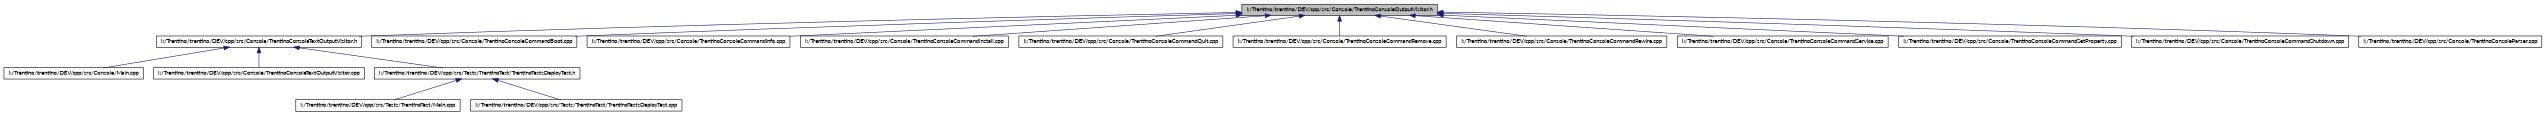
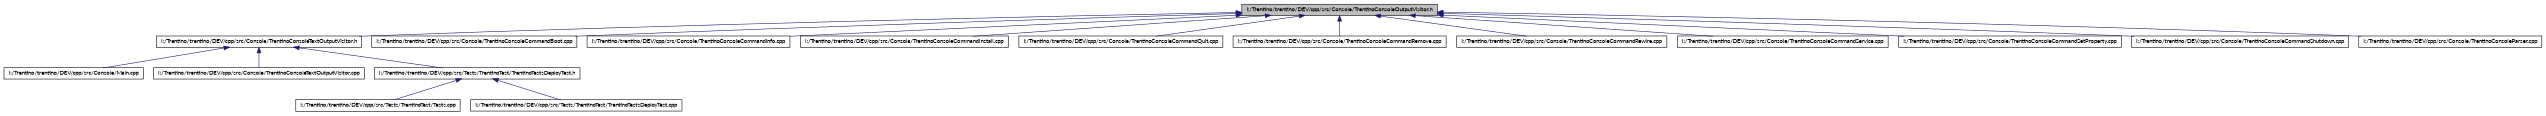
  digraph {
    fontname=Lato
    node [color=black fillcolor=white fontname=Lato fontsize=10 shape=record style=filled]
    edge [color=midnightblue dir=back fontname=Lato fontsize=10 labelfontname=Helvetica labelfontsize=10 style=solid]
    n1 [fillcolor=grey75 fontcolor=black height=0.2 label="I:/Trentino/trentino/DEV/cpp/src/Console/TrentinoConsoleOutputVisitor.h" width=0.4]
    n2 [height=0.2 label="I:/Trentino/trentino/DEV/cpp/src/Console/TrentinoConsoleTextOutputVisitor.h" width=0.4]
    n3 [height=0.2 label="I:/Trentino/trentino/DEV/cpp/src/Console/TrentinoConsoleCommandBoot.cpp" width=0.4]
    n4 [height=0.2 label="I:/Trentino/trentino/DEV/cpp/src/Console/TrentinoConsoleCommandInfo.cpp" width=0.4]
    n5 [height=0.2 label="I:/Trentino/trentino/DEV/cpp/src/Console/TrentinoConsoleCommandInstall.cpp" width=0.4]
    n6 [height=0.2 label="I:/Trentino/trentino/DEV/cpp/src/Console/TrentinoConsoleCommandQuit.cpp" width=0.4]
    n7 [height=0.2 label="I:/Trentino/trentino/DEV/cpp/src/Console/TrentinoConsoleCommandRemove.cpp" width=0.4]
    n8 [height=0.2 label="I:/Trentino/trentino/DEV/cpp/src/Console/TrentinoConsoleCommandRewire.cpp" width=0.4]
    n9 [height=0.2 label="I:/Trentino/trentino/DEV/cpp/src/Console/TrentinoConsoleCommandService.cpp" width=0.4]
    n10 [height=0.2 label="I:/Trentino/trentino/DEV/cpp/src/Console/TrentinoConsoleCommandSetProperty.cpp" width=0.4]
    n11 [height=0.2 label="I:/Trentino/trentino/DEV/cpp/src/Console/TrentinoConsoleCommandShutdown.cpp" width=0.4]
    n12 [height=0.2 label="I:/Trentino/trentino/DEV/cpp/src/Console/TrentinoConsoleParser.cpp" width=0.4]
    n13 [height=0.2 label="I:/Trentino/trentino/DEV/cpp/src/Console/Main.cpp" width=0.4]
    n14 [height=0.2 label="I:/Trentino/trentino/DEV/cpp/src/Console/TrentinoConsoleTextOutputVisitor.cpp" width=0.4]
    n15 [height=0.2 label="I:/Trentino/trentino/DEV/cpp/src/Tests/TrentinoTest/TrentinoTestsDeployTest.h" width=0.4]
-   n16 [height=0.2 label="I:/Trentino/trentino/DEV/cpp/src/Tests/TrentinoTest/Main.cpp" width=0.4]
+   n16 [height=0.2 label="I:/Trentino/trentino/DEV/cpp/src/Tests/TrentinoTest/Tests.cpp" width=0.4]
    n17 [height=0.2 label="I:/Trentino/trentino/DEV/cpp/src/Tests/TrentinoTest/TrentinoTestsDeployTest.cpp" width=0.4]
    n1 -> n2
    n1 -> n3
    n1 -> n4
    n1 -> n5
    n1 -> n6
    n1 -> n7
    n1 -> n8
    n1 -> n9
    n1 -> n10
    n1 -> n11
    n1 -> n12
    n2 -> n13
    n2 -> n14
    n2 -> n15
    n15 -> n16
    n15 -> n17
  }
